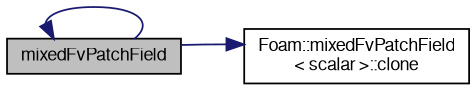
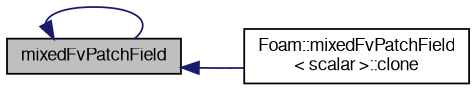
  digraph {
    rankdir=LR
    node [color=black fontname=FreeSans fontsize=10 shape=record]
    edge [color=midnightblue dir=back fontname=FreeSans fontsize=10 labelfontname=FreeSans labelfontsize=10 style=solid]
    n1 [fillcolor=grey75 fontcolor=black height=0.2 label=mixedFvPatchField style=filled width=0.4]
    n2 [height=0.2 label="Foam::mixedFvPatchField\l\< scalar \>::clone" width=0.4]
    n1 -> n1
-   n2 -> n1
+   n1 -> n2
  }
